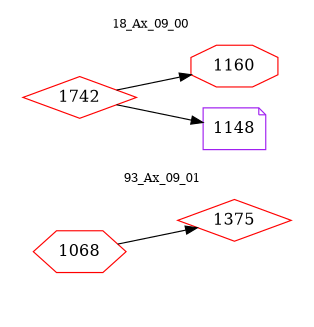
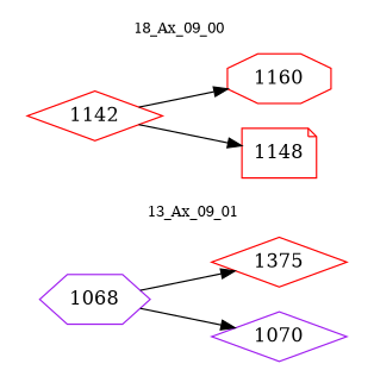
  digraph {
    rankdir=LR
    node [color=red shape=diamond]
    edge [color=black]
-   n1 [label=1068 shape=hexagon]
+   n1 [color=purple label=1068 shape=hexagon]
+   n2 [color=purple label=1070]
    n3 [label=1375]
-   n4 [label=1742]
-   n5 [color=purple label=1148 shape=note]
+   n4 [label=1142]
+   n5 [label=1148 shape=note]
    n6 [label=1160 shape=octagon]
    subgraph cluster_1 {
      color=white
      fontsize=10
-     label="93_Ax_09_01"
+     label="13_Ax_09_01"
      n1
+     n2
      n3
    }
    subgraph cluster_2 {
      color=white
      fontsize=10
      label="18_Ax_09_00"
      n4
      n5
      n6
    }
+   n1 -> n2
    n1 -> n3
    n4 -> n5
    n4 -> n6
  }
